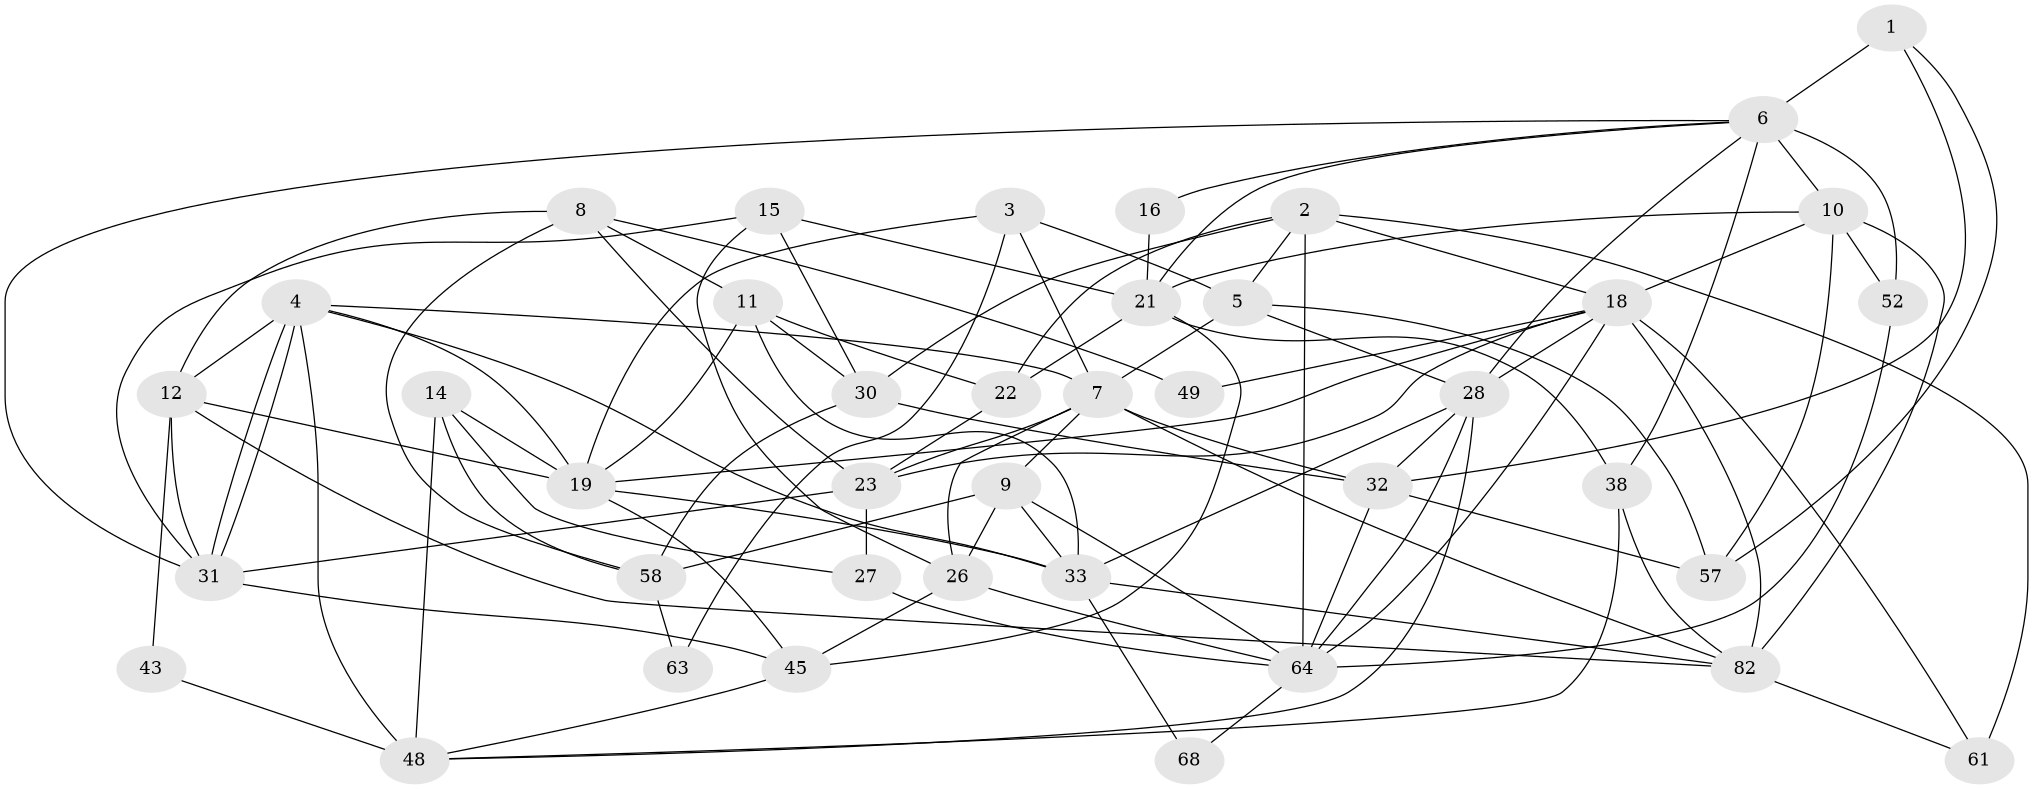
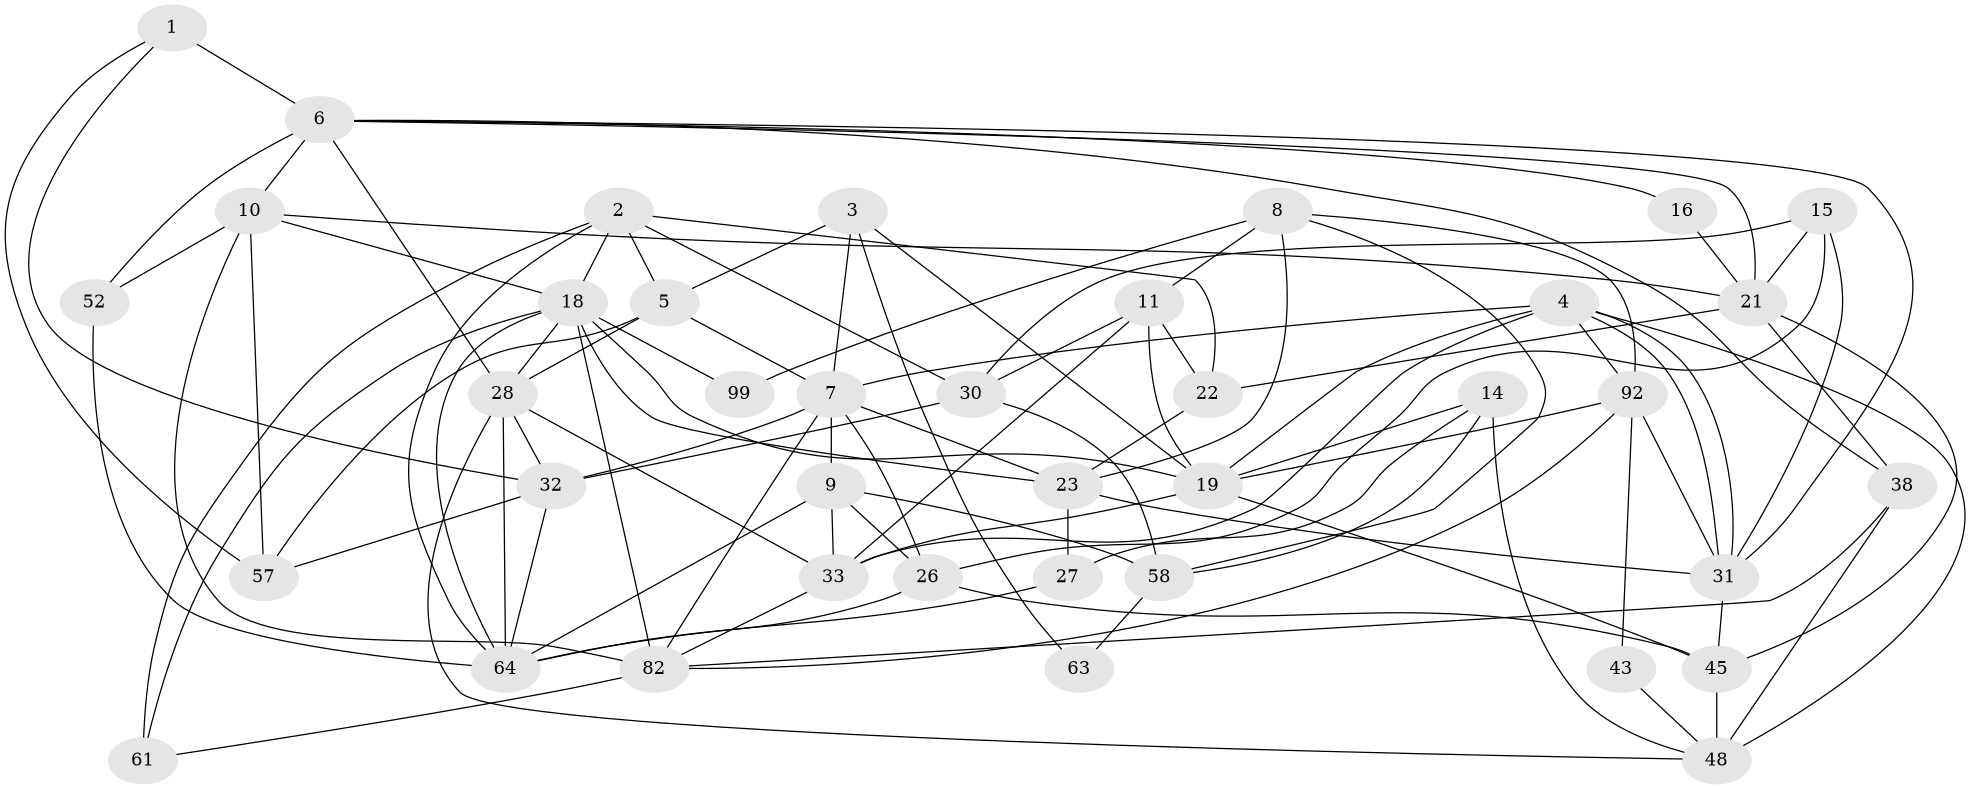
  graph {
    node [color=gray90 style=filled]
    1 [super="+29"]
    6 [super="+54"]
    32 [super="+59"]
    57
    31 [super="+39"]
    28 [super="+51"]
    10 [super="+34"]
    16
    21 [super="+70"]
    38
    52
    64 [super="+71"]
-   68
    2 [super="+36"]
    5 [super="+20"]
    18 [super="+53"]
    22 [super="+47"]
    30 [super="+35"]
    61 [super="+72"]
    7 [super="+65"]
    19 [super="+66"]
    23 [super="+60"]
    n23 [label=82 super="+62"]
-   49
+   49 [label=99]
    58 [super="+67"]
    3 [super="+69"]
    63
    9 [super="+24"]
    26 [super="+37"]
    33 [super="+44"]
    45
    4 [super="+13"]
-   12 [super="+46"]
+   12 [super="+46" label=92]
    48 [super="+55"]
    43
    27 [super="+40"]
    8 [super="+50"]
    11 [super="+56"]
    14 [super="+73"]
    15 [super="+25"]
    1 -- 6 [weight=2]
    1 -- 32
    1 -- 57
    6 -- 31
    6 -- 28
    6 -- 10
    6 -- 16
    6 -- 21
    6 -- 38
    6 -- 52
    32 -- 57
    32 -- 64
    31 -- 45
    28 -- 32
    28 -- 64
    28 -- 33
    28 -- 48
    10 -- 57
    10 -- 21
    10 -- 52
    10 -- 18
    10 -- n23
    16 -- 21
    21 -- 38
    21 -- 22
    21 -- 45
    38 -- n23
    38 -- 48
    52 -- 64
-   64 -- 68
    2 -- 64
    2 -- 5
    2 -- 18
    2 -- 22
    2 -- 30
    2 -- 61
    5 -- 57
    5 -- 28
    5 -- 7
    18 -- 28
    18 -- 64
    18 -- 61
    18 -- 19
    18 -- 23
    18 -- n23 [weight=2]
    18 -- 49
    22 -- 23
    30 -- 32
    30 -- 58
    7 -- 32
    7 -- 23
    7 -- n23
    7 -- 9
    7 -- 26
    19 -- 33
    19 -- 45
    23 -- 31
    23 -- 27
    n23 -- 61
    58 -- 63
    3 -- 5
    3 -- 7
    3 -- 19
    3 -- 63
    9 -- 64
    9 -- 58
    9 -- 26
    9 -- 33
    26 -- 64
    26 -- 45
-   33 -- 68
    33 -- n23
    45 -- 48
    4 -- 31
    4 -- 31
    4 -- 7
    4 -- 19
    4 -- 33
    4 -- 12
    4 -- 48 [weight=2]
    12 -- 31
    12 -- 19
    12 -- n23
    12 -- 43
    43 -- 48
    27 -- 64
    8 -- 23 [weight=2]
    8 -- 49
    8 -- 58
    8 -- 12
    8 -- 11
    11 -- 22
    11 -- 30
    11 -- 19
    11 -- 33
    14 -- 19
    14 -- 58
    14 -- 48
    14 -- 27 [weight=2]
    15 -- 31
    15 -- 21
    15 -- 30
    15 -- 26
  }
